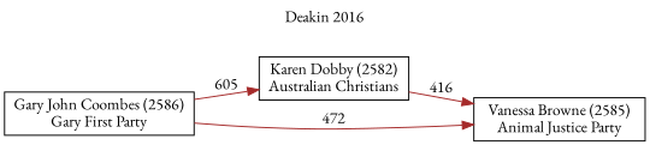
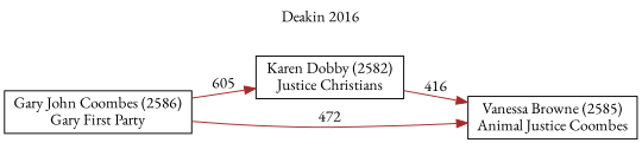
  digraph {
    fontname="EB Garamond"
    label="Deakin 2016"
    labelloc=t
    mclimit=10
    rankdir=LR
    node [fontname="EB Garamond" shape=box]
    edge [color=brown fontname="EB Garamond"]
-   n1 [label="Karen Dobby (2582)\nAustralian Christians"]
-   n2 [label="Vanessa Browne (2585)\nAnimal Justice Party"]
+   n1 [label="Karen Dobby (2582)\nJustice Christians"]
+   n2 [label="Vanessa Browne (2585)\nAnimal Justice Coombes"]
    n3 [label="Gary John Coombes (2586)\nGary First Party"]
    n1 -> n2 [label=416]
    n3 -> n1 [label=605]
    n3 -> n2 [label=472]
  }
